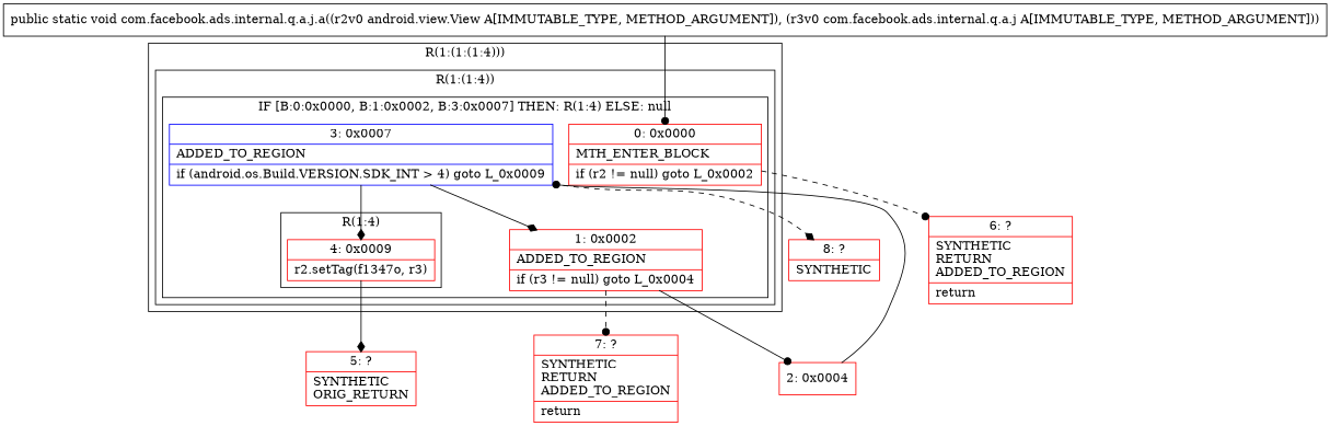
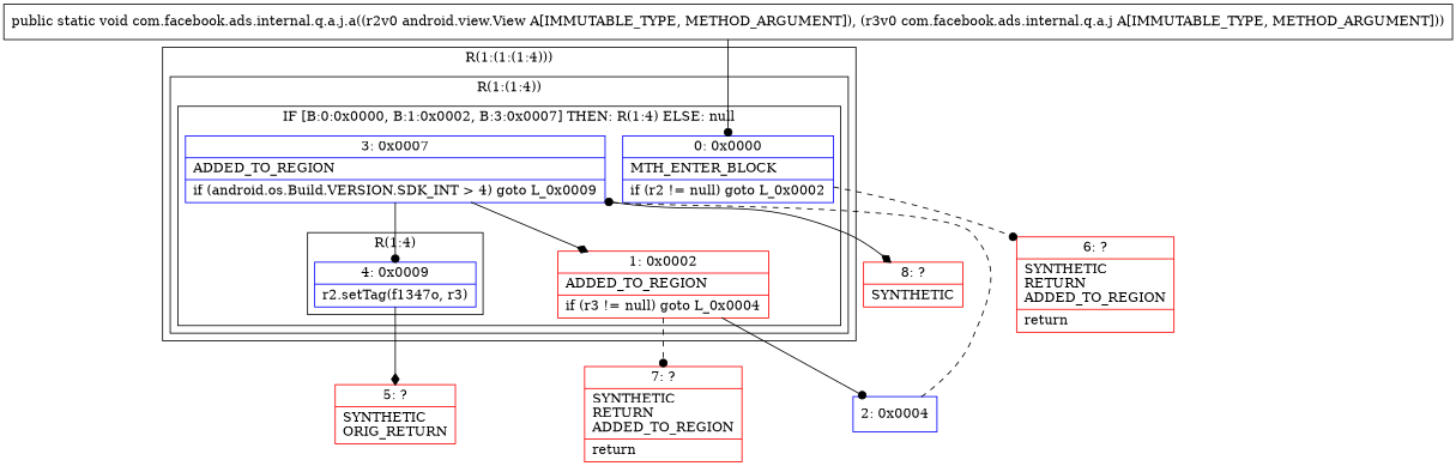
  digraph {
    node [color=red shape=record]
    edge [arrowhead=dot]
-   n1 [label="{4\:\ 0x0009|r2.setTag(f1347o, r3)\l}"]
-   n2 [label="{0\:\ 0x0000|MTH_ENTER_BLOCK\l|if (r2 != null) goto L_0x0002\l}"]
+   n1 [color=blue label="{4\:\ 0x0009|r2.setTag(f1347o, r3)\l}"]
+   n2 [color=blue label="{0\:\ 0x0000|MTH_ENTER_BLOCK\l|if (r2 != null) goto L_0x0002\l}"]
    n3 [label="{1\:\ 0x0002|ADDED_TO_REGION\l|if (r3 != null) goto L_0x0004\l}"]
    n4 [color=blue label="{3\:\ 0x0007|ADDED_TO_REGION\l|if (android.os.Build.VERSION.SDK_INT \> 4) goto L_0x0009\l}"]
    n5 [label="{5\:\ ?|SYNTHETIC\lORIG_RETURN\l}"]
    n6 [label="{6\:\ ?|SYNTHETIC\lRETURN\lADDED_TO_REGION\l|return\l}"]
-   n7 [label="{2\:\ 0x0004}"]
+   n7 [color=blue label="{2\:\ 0x0004}"]
    n8 [label="{7\:\ ?|SYNTHETIC\lRETURN\lADDED_TO_REGION\l|return\l}"]
    n9 [label="{8\:\ ?|SYNTHETIC\l}"]
    n10 [label="{public static void com.facebook.ads.internal.q.a.j.a((r2v0 android.view.View A[IMMUTABLE_TYPE, METHOD_ARGUMENT]), (r3v0 com.facebook.ads.internal.q.a.j A[IMMUTABLE_TYPE, METHOD_ARGUMENT])) }" color=""]
    subgraph cluster_1 {
      label="R(1:(1:(1:4)))"
      subgraph cluster_2 {
        label="R(1:(1:4))"
        subgraph cluster_3 {
          label="IF [B:0:0x0000, B:1:0x0002, B:3:0x0007] THEN: R(1:4) ELSE: null"
          n2
          n3
          n4
          subgraph cluster_4 {
            label="R(1:4)"
            n1
          }
        }
      }
    }
    n1 -> n5 [arrowhead=diamond]
    n2 -> n6 [style=dashed]
    n3 -> n7
    n3 -> n8 [style=dashed]
-   n4 -> n1 [arrowhead=diamond]
+   n4 -> n1
    n4 -> n3 [arrowhead=diamond]
-   n4 -> n9 [arrowhead=diamond style=dashed]
-   n7 -> n4
+   n4 -> n9 [arrowhead=diamond style=solid]
+   n7 -> n4 [style=dashed]
    n10 -> n2
  }
